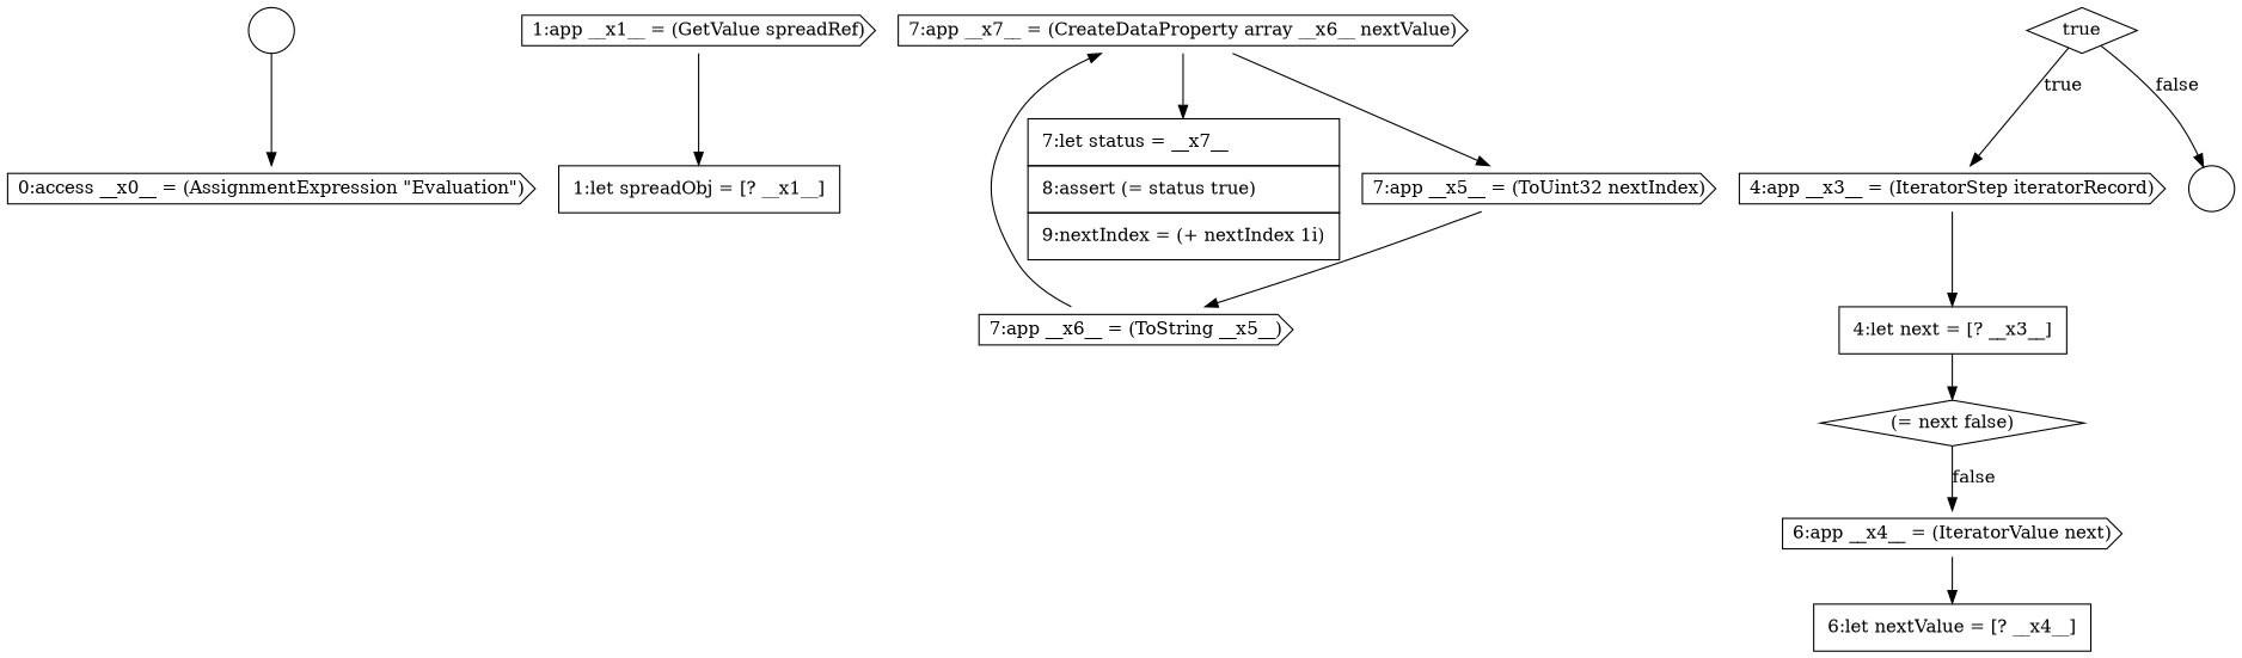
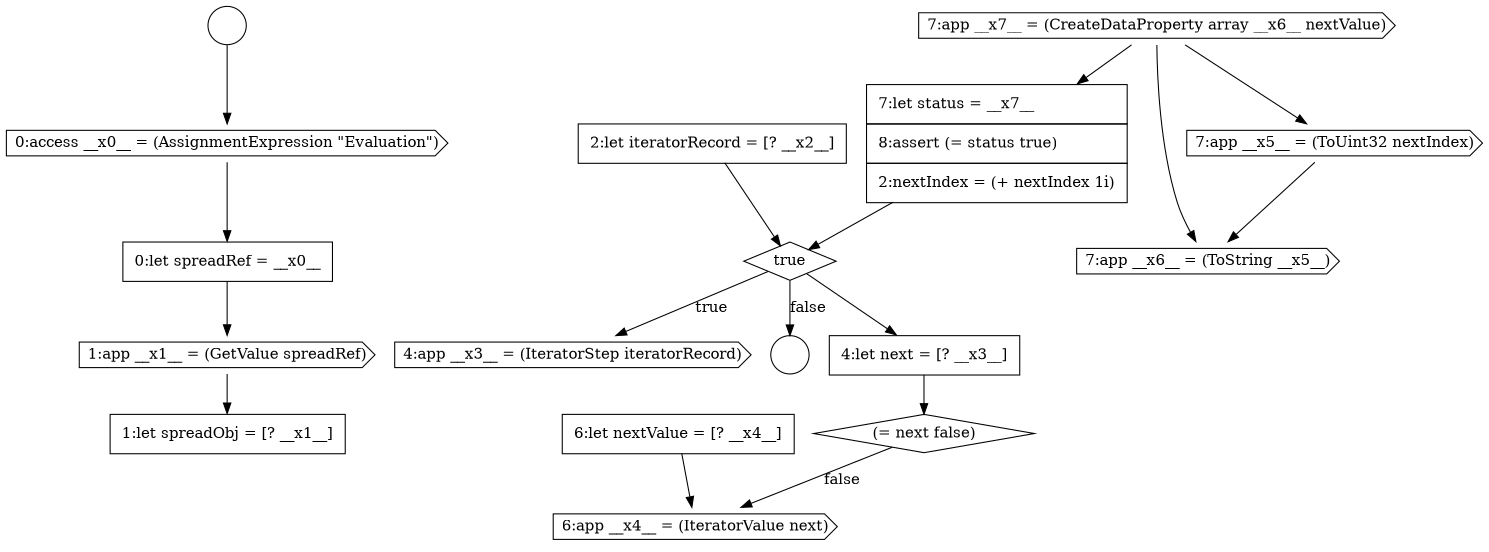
  digraph {
    node [color=black fillcolor=white shape=cds style=filled]
    edge [color=black]
    n1 [label=<<font color="black">0:access __x0__ = (AssignmentExpression &quot;Evaluation&quot;)</font>>]
+   n2 [label=<<font color="black">     <table border="0" cellborder="1" cellspacing="0" cellpadding="10">       <tr><td align="left">0:let spreadRef = __x0__</td></tr>     </table>   </font>> margin=0 shape=none]
    n3 [label=<<font color="black">1:app __x1__ = (GetValue spreadRef)</font>>]
-   n4 [label=<<font color="black">     <table border="0" cellborder="1" cellspacing="0" cellpadding="10">       <tr><td align="left">7:let status = __x7__</td></tr>       <tr><td align="left">8:assert (= status true)</td></tr>       <tr><td align="left">9:nextIndex = (+ nextIndex 1i)</td></tr>     </table>   </font>> margin=0 shape=none]
+   n4 [label=<<font color="black">     <table border="0" cellborder="1" cellspacing="0" cellpadding="10">       <tr><td align="left">7:let status = __x7__</td></tr>       <tr><td align="left">8:assert (= status true)</td></tr>       <tr><td align="left">2:nextIndex = (+ nextIndex 1i)</td></tr>     </table>   </font>> margin=0 shape=none]
    n5 [label=<<font color="black">true</font>> shape=diamond]
    n6 [label=<<font color="black">4:app __x3__ = (IteratorStep iteratorRecord)</font>>]
    n7 [label=" " shape=circle]
    n8 [label=<<font color="black">     <table border="0" cellborder="1" cellspacing="0" cellpadding="10">       <tr><td align="left">4:let next = [? __x3__]</td></tr>     </table>   </font>> margin=0 shape=none]
    n9 [label=<<font color="black">(= next false)</font>> shape=diamond]
    n10 [label=<<font color="black">7:app __x6__ = (ToString __x5__)</font>>]
    n11 [label=<<font color="black">7:app __x7__ = (CreateDataProperty array __x6__ nextValue)</font>>]
    n12 [label=<<font color="black">7:app __x5__ = (ToUint32 nextIndex)</font>>]
    n13 [label=<<font color="black">6:app __x4__ = (IteratorValue next)</font>>]
    n14 [label=<<font color="black">     <table border="0" cellborder="1" cellspacing="0" cellpadding="10">       <tr><td align="left">6:let nextValue = [? __x4__]</td></tr>     </table>   </font>> margin=0 shape=none]
+   n15 [label=<<font color="black">     <table border="0" cellborder="1" cellspacing="0" cellpadding="10">       <tr><td align="left">2:let iteratorRecord = [? __x2__]</td></tr>     </table>   </font>> margin=0 shape=none]
    n16 [label=<<font color="black">     <table border="0" cellborder="1" cellspacing="0" cellpadding="10">       <tr><td align="left">1:let spreadObj = [? __x1__]</td></tr>     </table>   </font>> margin=0 shape=none]
    n17 [label=" " shape=circle]
+   n1 -> n2
+   n2 -> n3
    n3 -> n16
+   n4 -> n5
    n5 -> n6 [label=<<font color="black">true</font>>]
    n5 -> n7 [label=<<font color="black">false</font>>]
-   n6 -> n8
+   n5 -> n8
    n8 -> n9
    n9 -> n13 [label=<<font color="black">false</font>>]
-   n10 -> n11
+   n11 -> n10
    n11 -> n4
    n11 -> n12
    n12 -> n10
-   n13 -> n14
+   n14 -> n13
+   n15 -> n5
    n17 -> n1
  }
